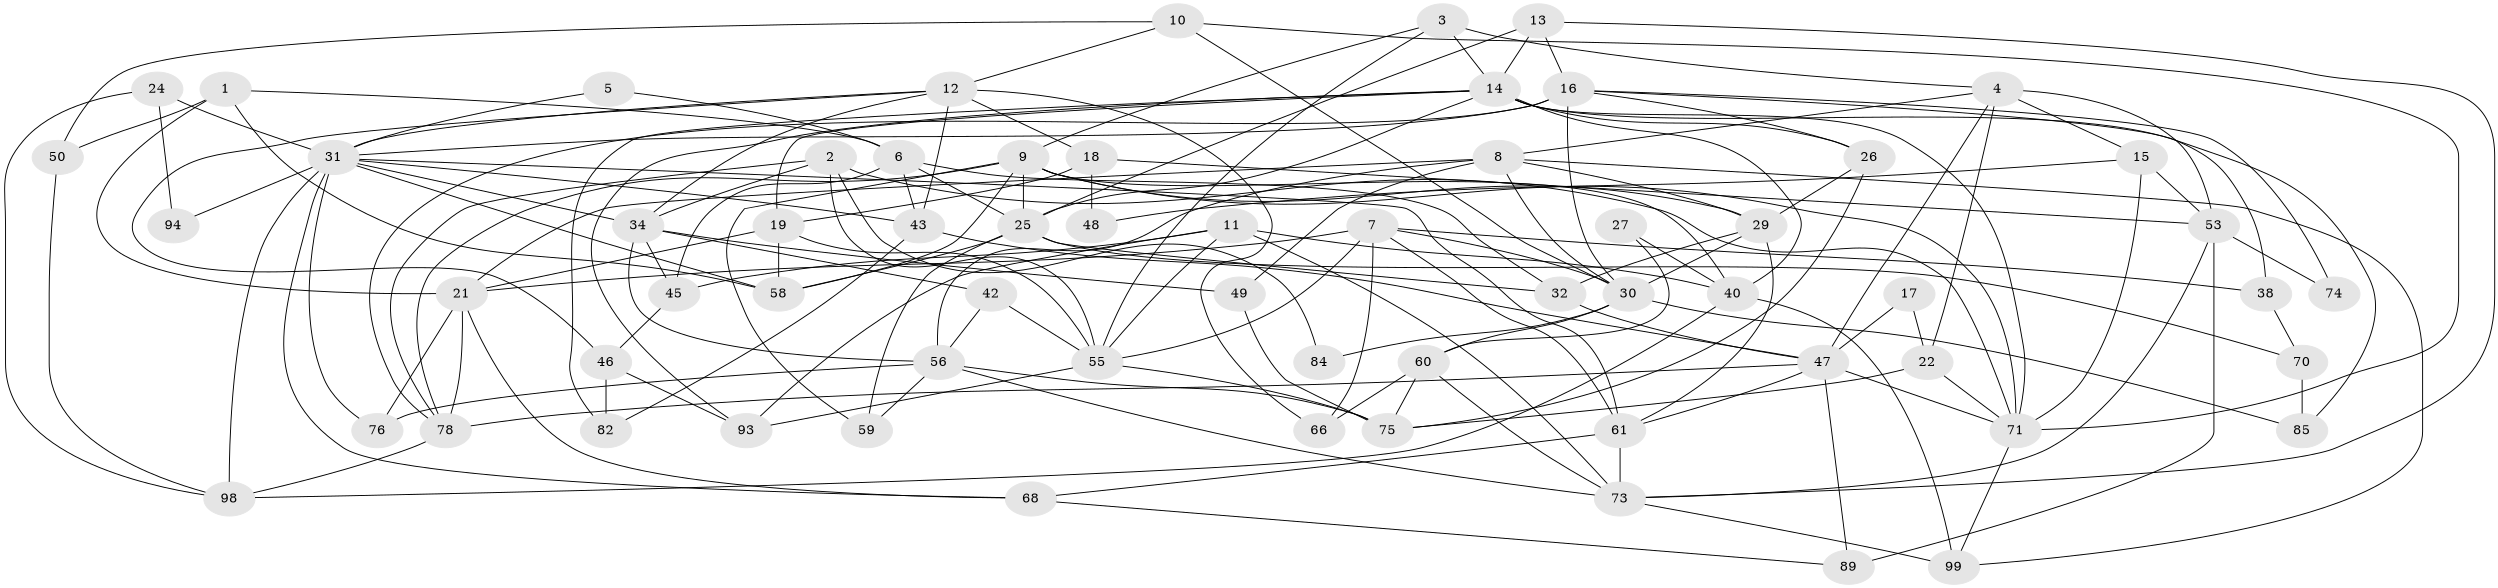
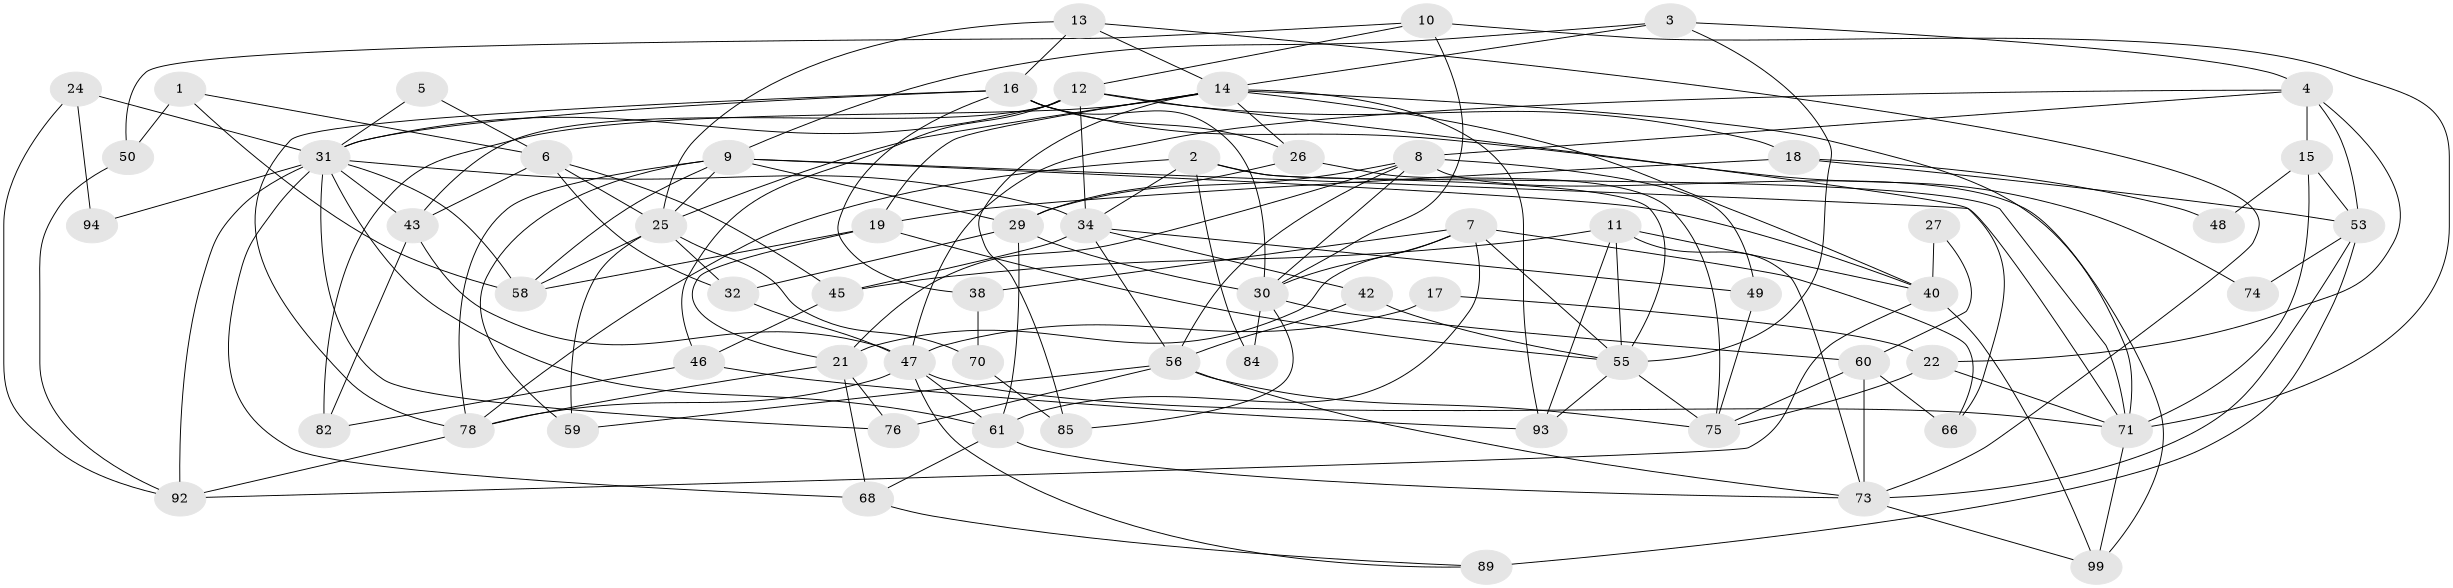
  graph {
    node [color=gray90 style=filled]
    1 [super="+37"]
    6 [super="+54"]
    21 [super="+65"]
    50
    58 [super="+63"]
    25 [super="+51"]
    32 [super="+39"]
    43
    45 [super="+94"]
    78 [super="+86"]
    68 [super="+80"]
    76
-   92 [label=98]
+   92
    2 [super="+36"]
    34 [super="+41"]
    55 [super="+95"]
    71 [super="+90"]
    84
    49
    56 [super="+77"]
    42
    93
    75 [super="+81"]
    99
    4 [super="+64"]
    8 [super="+35"]
    15 [super="+88"]
    22 [super="+28"]
    47 [super="+97"]
    53 [super="+79"]
    3
    9 [super="+62"]
    14 [super="+96"]
    29 [super="+33"]
    40 [super="+91"]
    59
    19 [super="+87"]
    26
    82
    85
    30 [super="+67"]
    48
    61 [super="+98"]
    89
    73 [super="+83"]
    74
    5
    31 [super="+69"]
    n49 [label=94]
    70
    46 [super="+52"]
    7 [super="+101"]
    38
    66
    60 [super="+100"]
    10 [super="+57"]
    12 [super="+23"]
    18
    11
    13 [super="+72"]
    16 [super="+20"]
    17
    24
    27
    1 -- 6
-   1 -- 21
    1 -- 50
    1 -- 58
    6 -- 25
    6 -- 32
    6 -- 43
    6 -- 45
    21 -- 78
    21 -- 68
    21 -- 76
    50 -- 92
    25 -- 58
    25 -- 32
    25 -- 59
    25 -- 70
    32 -- 47
    43 -- 47
    43 -- 82
    45 -- 46
    78 -- 92
    68 -- 89
    2 -- 78
    2 -- 34
    2 -- 55
    2 -- 71
    2 -- 84
    34 -- 45
    34 -- 49
    34 -- 56
    34 -- 42
    55 -- 93
    55 -- 75
    71 -- 99
    49 -- 75
    56 -- 76
    56 -- 75
    56 -- 59
    56 -- 73
    42 -- 55
    42 -- 56
    4 -- 8
    4 -- 15
    4 -- 22
    4 -- 47
    4 -- 53 [weight=2]
    8 -- 21
    8 -- 49 [weight=2]
    8 -- 56
    8 -- 99
    8 -- 29
    8 -- 30
    15 -- 71
    15 -- 53 [weight=2]
    15 -- 48
    22 -- 71
    22 -- 75
    47 -- 78
    47 -- 71
    47 -- 61
    47 -- 89
    53 -- 89 [weight=2]
    53 -- 73
    53 -- 74
    3 -- 55
    3 -- 4
    3 -- 9
    3 -- 14
    9 -- 58
    9 -- 25
    9 -- 78
    9 -- 71
    9 -- 29
    9 -- 40
    9 -- 59
    14 -- 25
    14 -- 71
    14 -- 93
    14 -- 40
    14 -- 19
    14 -- 26
    14 -- 82
    14 -- 85
    29 -- 32
    29 -- 30
    29 -- 61
    40 -- 92
    40 -- 99
    19 -- 21
    19 -- 58
    19 -- 55
    26 -- 75
    26 -- 29
    30 -- 84
    30 -- 85
    30 -- 60
    61 -- 68
    61 -- 73
    73 -- 99
    5 -- 6
    5 -- 31
    31 -- 58
    31 -- 43
    31 -- 68
    31 -- 76
    31 -- 92
    31 -- 34
    31 -- 61
    31 -- n49
    70 -- 85
    46 -- 93
    46 -- 82
    7 -- 21
    7 -- 55
    7 -- 30
    7 -- 61
    7 -- 38
    7 -- 66
    38 -- 70
    60 -- 75
    60 -- 73
    60 -- 66 [weight=2]
    10 -- 50
    10 -- 71
    10 -- 30
    10 -- 12
    12 -- 43
    12 -- 34
    12 -- 31
    12 -- 46
    12 -- 66
    12 -- 18
    18 -- 53
    18 -- 19
    18 -- 48
    11 -- 45
    11 -- 55
    11 -- 93
    11 -- 40
    11 -- 73
    13 -- 25
    13 -- 14
    13 -- 73
    13 -- 16
    16 -- 78
    16 -- 26
    16 -- 30
    16 -- 74
    16 -- 31
    16 -- 38
    17 -- 22
    17 -- 47
    24 -- 92
    24 -- 31
    24 -- n49
    27 -- 40
    27 -- 60
  }
